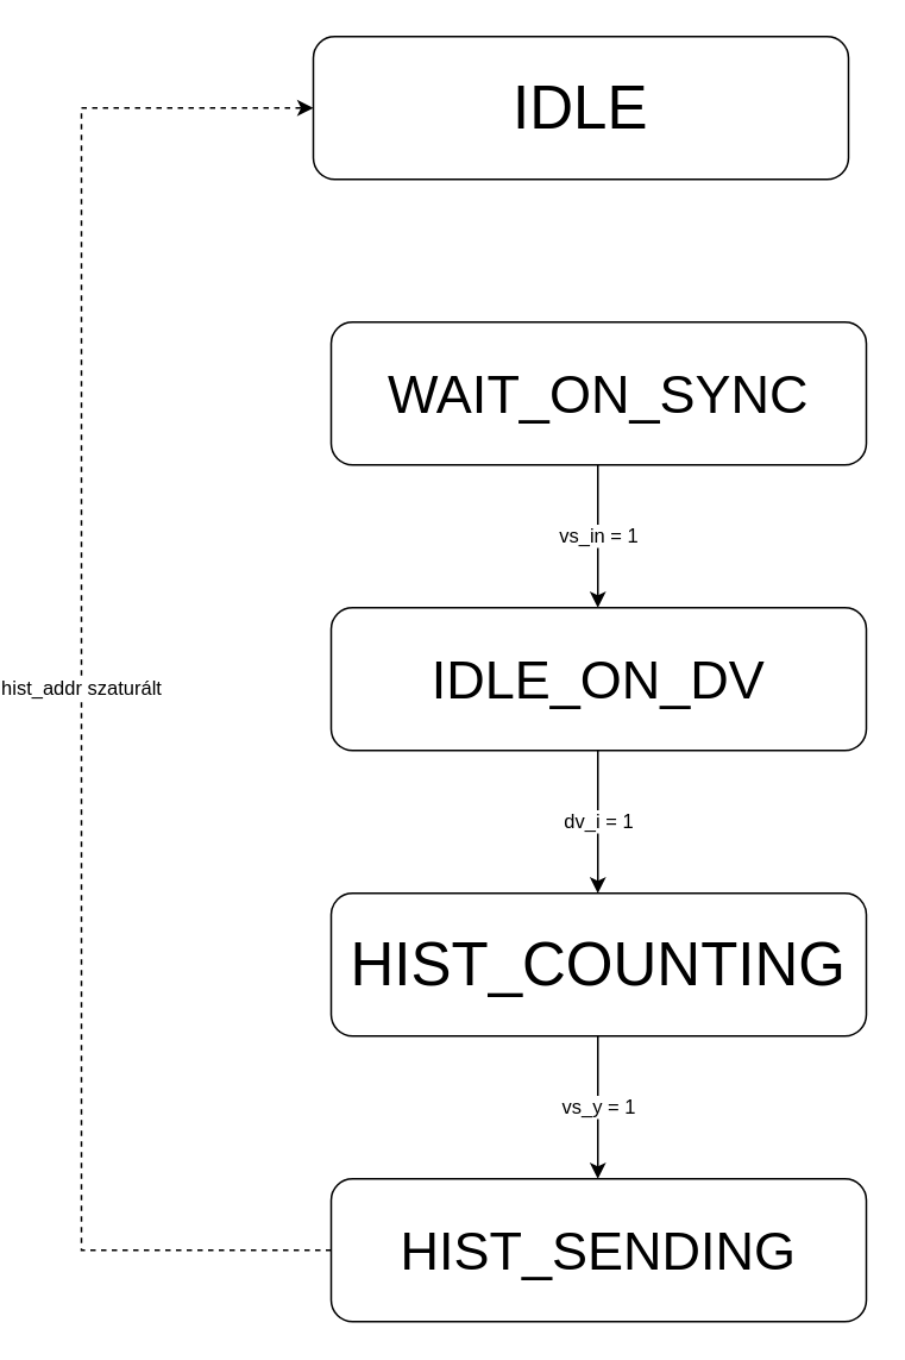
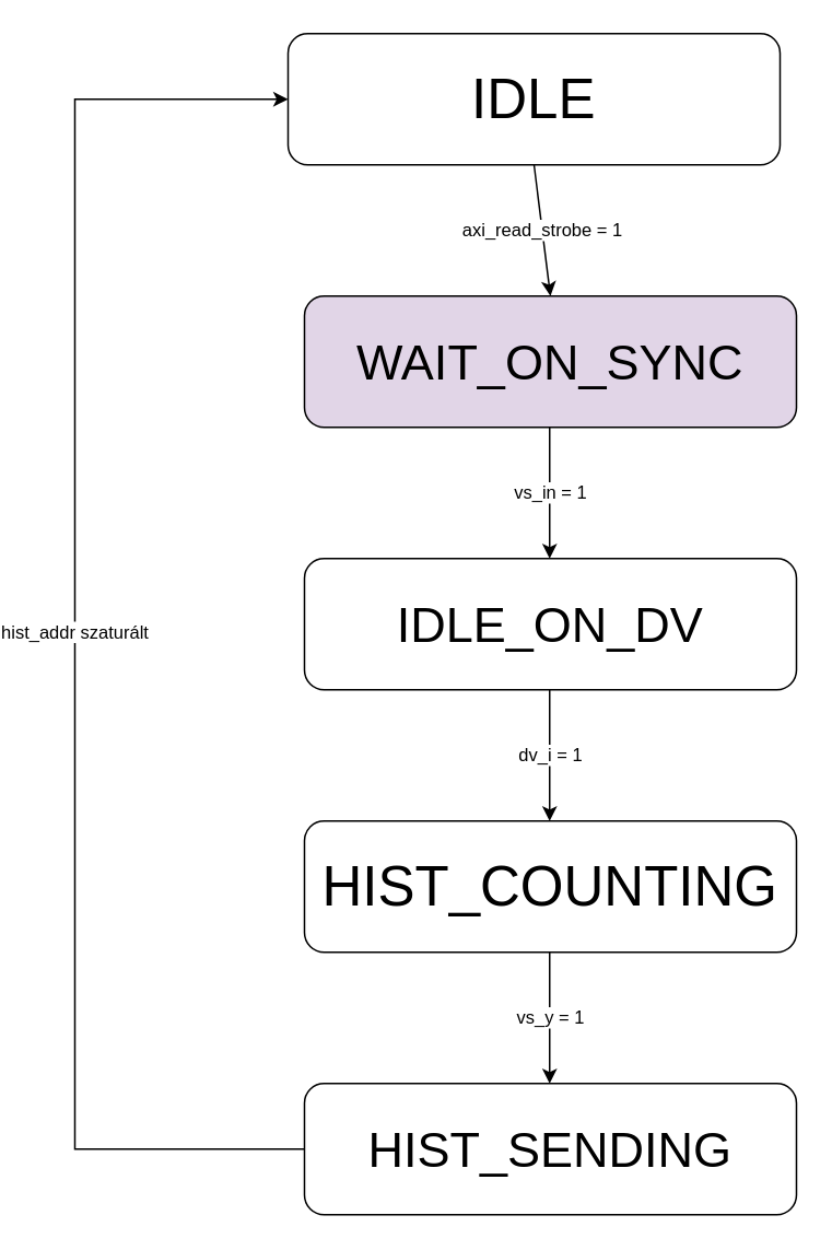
  <mxCell id="0" />
  <mxCell id="1" parent="0" />
  <mxCell id="2" value="&lt;font style=&quot;font-size: 34px;&quot;&gt;IDLE&lt;/font&gt;" style="rounded=1;whiteSpace=wrap;html=1;" vertex="1" parent="1"><mxGeometry x="150" y="20" width="300" height="80" as="geometry" /></mxCell>
- <mxCell id="3" value="&lt;font style=&quot;font-size: 30px;&quot;&gt;WAIT_ON_SYNC&lt;/font&gt;" style="rounded=1;whiteSpace=wrap;html=1;" vertex="1" parent="1"><mxGeometry x="160" y="180" width="300" height="80" as="geometry" /></mxCell>
+ <mxCell id="3" value="&lt;font style=&quot;font-size: 30px;&quot;&gt;WAIT_ON_SYNC&lt;/font&gt;" style="rounded=1;whiteSpace=wrap;html=1;fillColor=#e1d5e7;" vertex="1" parent="1"><mxGeometry x="160" y="180" width="300" height="80" as="geometry" /></mxCell>
  <mxCell id="4" value="&lt;font style=&quot;font-size: 30px;&quot;&gt;IDLE_ON_DV&lt;/font&gt;" style="rounded=1;whiteSpace=wrap;html=1;" vertex="1" parent="1"><mxGeometry x="160" y="340" width="300" height="80" as="geometry" /></mxCell>
  <mxCell id="5" value="&lt;font style=&quot;font-size: 34px;&quot;&gt;HIST_COUNTING&lt;/font&gt;" style="rounded=1;whiteSpace=wrap;html=1;" vertex="1" parent="1"><mxGeometry x="160" y="500" width="300" height="80" as="geometry" /></mxCell>
  <mxCell id="6" value="&lt;font style=&quot;font-size: 30px;&quot;&gt;HIST_SENDING&lt;/font&gt;" style="rounded=1;whiteSpace=wrap;html=1;" vertex="1" parent="1"><mxGeometry x="160" y="660" width="300" height="80" as="geometry" /></mxCell>
+ <mxCell id="7" value="axi_read_strobe = 1" style="endArrow=classic;html=1;rounded=0;exitX=0.5;exitY=1;exitDx=0;exitDy=0;entryX=0.5;entryY=0;entryDx=0;entryDy=0;" edge="1" parent="1" source="2" target="3"><mxGeometry width="50" height="50" relative="1" as="geometry"><mxPoint x="300" y="400" as="sourcePoint" /><mxPoint x="350" y="350" as="targetPoint" /></mxGeometry></mxCell>
  <mxCell id="8" value="vs_in = 1" style="endArrow=classic;html=1;rounded=0;exitX=0.5;exitY=1;exitDx=0;exitDy=0;entryX=0.5;entryY=0;entryDx=0;entryDy=0;" edge="1" parent="1"><mxGeometry width="50" height="50" relative="1" as="geometry"><mxPoint x="309.5" y="260" as="sourcePoint" /><mxPoint x="309.5" y="340" as="targetPoint" /></mxGeometry></mxCell>
  <mxCell id="9" value="dv_i = 1" style="endArrow=classic;html=1;rounded=0;exitX=0.5;exitY=1;exitDx=0;exitDy=0;entryX=0.5;entryY=0;entryDx=0;entryDy=0;" edge="1" parent="1"><mxGeometry width="50" height="50" relative="1" as="geometry"><mxPoint x="309.5" y="420" as="sourcePoint" /><mxPoint x="309.5" y="500" as="targetPoint" /></mxGeometry></mxCell>
  <mxCell id="10" value="vs_y = 1" style="endArrow=classic;html=1;rounded=0;exitX=0.5;exitY=1;exitDx=0;exitDy=0;entryX=0.5;entryY=0;entryDx=0;entryDy=0;" edge="1" parent="1"><mxGeometry width="50" height="50" relative="1" as="geometry"><mxPoint x="309.5" y="580" as="sourcePoint" /><mxPoint x="309.5" y="660" as="targetPoint" /></mxGeometry></mxCell>
- <mxCell id="11" value="hist_addr szaturált" style="endArrow=classic;html=1;rounded=0;exitX=0;exitY=0.5;exitDx=0;exitDy=0;entryX=0;entryY=0.5;entryDx=0;entryDy=0;dashed=1;" edge="1" parent="1" source="6" target="2"><mxGeometry width="50" height="50" relative="1" as="geometry"><mxPoint x="300" y="400" as="sourcePoint" /><mxPoint x="350" y="350" as="targetPoint" /><Array as="points"><mxPoint x="20" y="700" /><mxPoint x="20" y="380" /><mxPoint x="20" y="60" /></Array></mxGeometry></mxCell>
+ <mxCell id="11" value="hist_addr szaturált" style="endArrow=classic;html=1;rounded=0;exitX=0;exitY=0.5;exitDx=0;exitDy=0;entryX=0;entryY=0.5;entryDx=0;entryDy=0;" edge="1" parent="1" source="6" target="2"><mxGeometry width="50" height="50" relative="1" as="geometry"><mxPoint x="300" y="400" as="sourcePoint" /><mxPoint x="350" y="350" as="targetPoint" /><Array as="points"><mxPoint x="20" y="700" /><mxPoint x="20" y="380" /><mxPoint x="20" y="60" /></Array></mxGeometry></mxCell>
